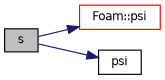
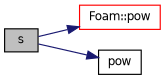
  digraph {
    rankdir=LR
    node [color=black fontname=Helvetica fontsize=10 shape=record]
    edge [color=midnightblue fontname=Helvetica fontsize=10 labelfontname=Helvetica labelfontsize=10 style=solid]
    n1 [fillcolor=grey75 fontcolor=black height=0.2 label=s style=filled width=0.4]
-   n2 [color=red height=0.2 label="Foam::psi" width=0.4]
-   n3 [height=0.2 label=psi width=0.4]
+   n2 [color=red height=0.2 label="Foam::pow" width=0.4]
+   n3 [height=0.2 label=pow width=0.4]
    n1 -> n2
    n1 -> n3
  }
